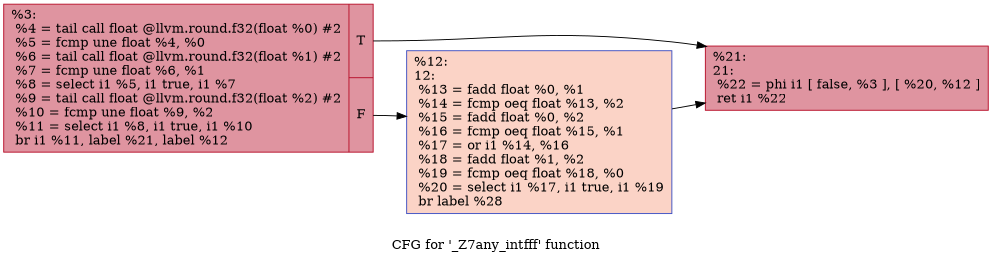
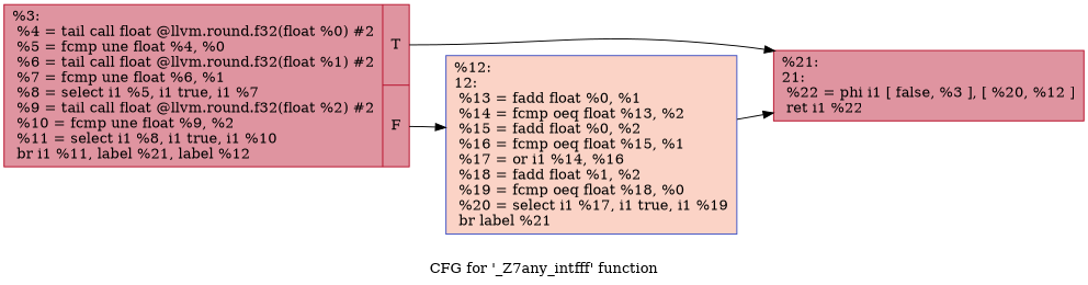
  digraph {
    label="CFG for '_Z7any_intfff' function"
    rankdir=LR
    node [color="#b70d28ff" fillcolor="#b70d2870" shape=record style=filled]
    n1 [label="{%3:\l  %4 = tail call float @llvm.round.f32(float %0) #2\l  %5 = fcmp une float %4, %0\l  %6 = tail call float @llvm.round.f32(float %1) #2\l  %7 = fcmp une float %6, %1\l  %8 = select i1 %5, i1 true, i1 %7\l  %9 = tail call float @llvm.round.f32(float %2) #2\l  %10 = fcmp une float %9, %2\l  %11 = select i1 %8, i1 true, i1 %10\l  br i1 %11, label %21, label %12\l|{<s0>T|<s1>F}}"]
    n2 [label="{%21:\l21:                                               \l  %22 = phi i1 [ false, %3 ], [ %20, %12 ]\l  ret i1 %22\l}"]
-   n3 [color="#3d50c3ff" fillcolor="#f59c7d70" label="{%12:\l12:                                               \l  %13 = fadd float %0, %1\l  %14 = fcmp oeq float %13, %2\l  %15 = fadd float %0, %2\l  %16 = fcmp oeq float %15, %1\l  %17 = or i1 %14, %16\l  %18 = fadd float %1, %2\l  %19 = fcmp oeq float %18, %0\l  %20 = select i1 %17, i1 true, i1 %19\l  br label %28\l}"]
+   n3 [color="#3d50c3ff" fillcolor="#f59c7d70" label="{%12:\l12:                                               \l  %13 = fadd float %0, %1\l  %14 = fcmp oeq float %13, %2\l  %15 = fadd float %0, %2\l  %16 = fcmp oeq float %15, %1\l  %17 = or i1 %14, %16\l  %18 = fadd float %1, %2\l  %19 = fcmp oeq float %18, %0\l  %20 = select i1 %17, i1 true, i1 %19\l  br label %21\l}"]
    n1 -> n2 [tailport=s0]
    n1 -> n3 [tailport=s1]
    n3 -> n2
  }
